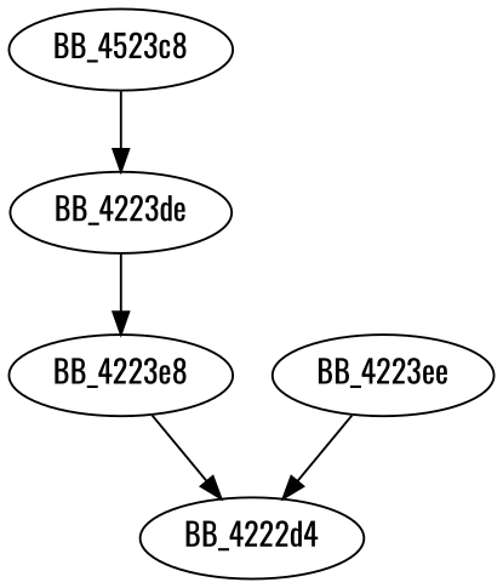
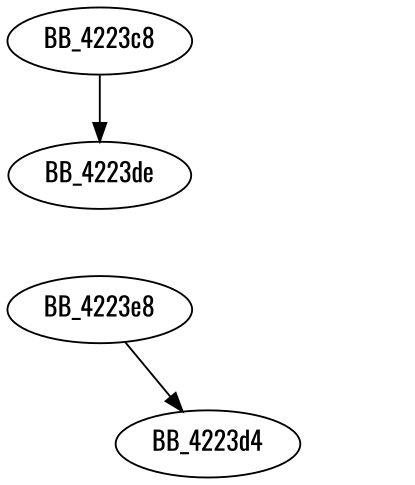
  digraph {
    fontname=Oswald
    node [fontname=Oswald]
    edge [fontname=Oswald]
-   BB_4223c8 [label=BB_4523c8]
+   BB_4223c8
    BB_4223de
    BB_4223e8
-   BB_4223d4 [label=BB_4222d4]
-   BB_4223ee
+   BB_4223d4
    BB_4223c8 -> BB_4223de
-   BB_4223de -> BB_4223e8
    BB_4223e8 -> BB_4223d4
-   BB_4223ee -> BB_4223d4
  }
